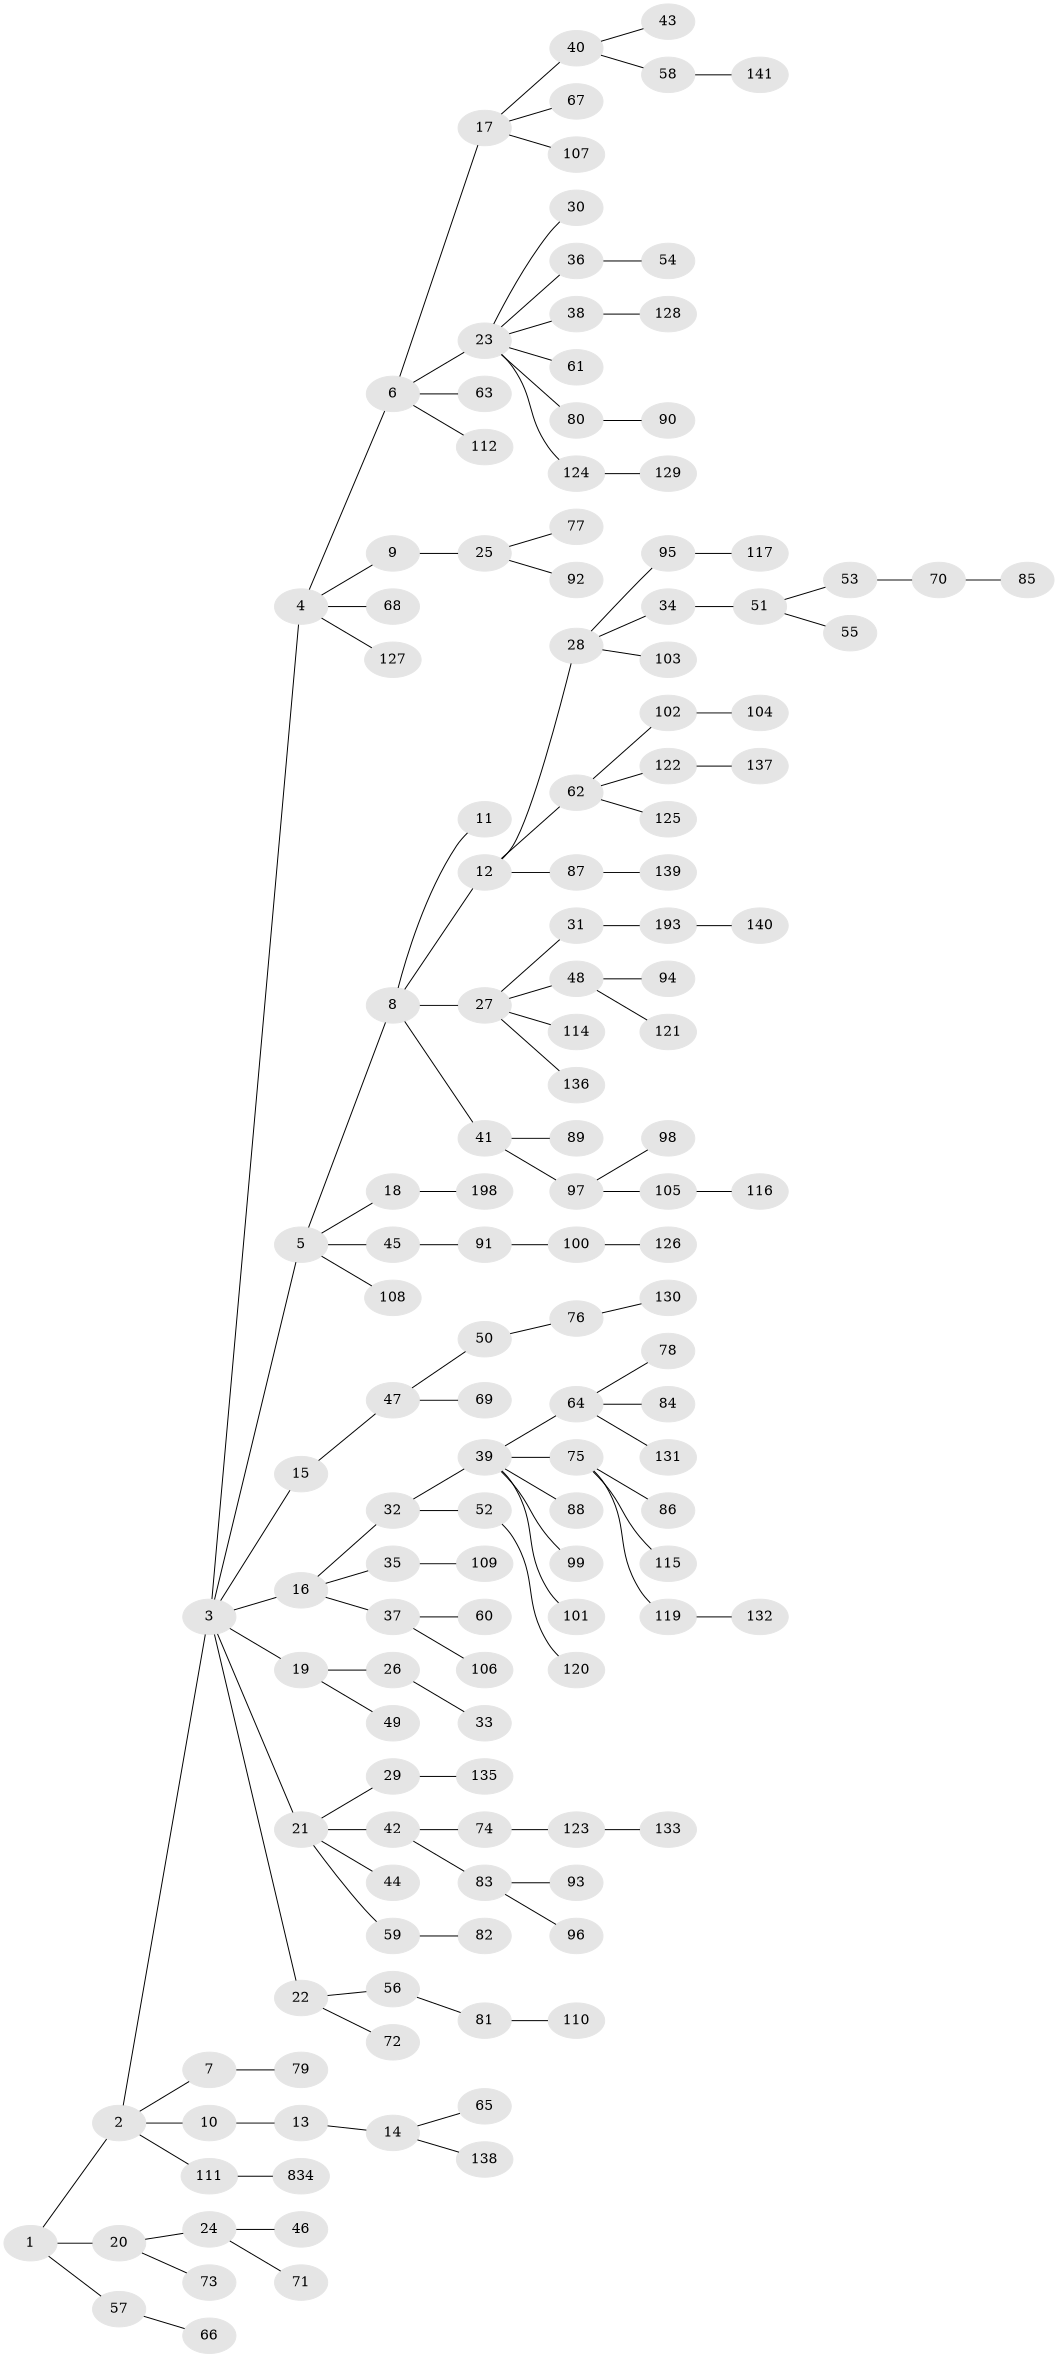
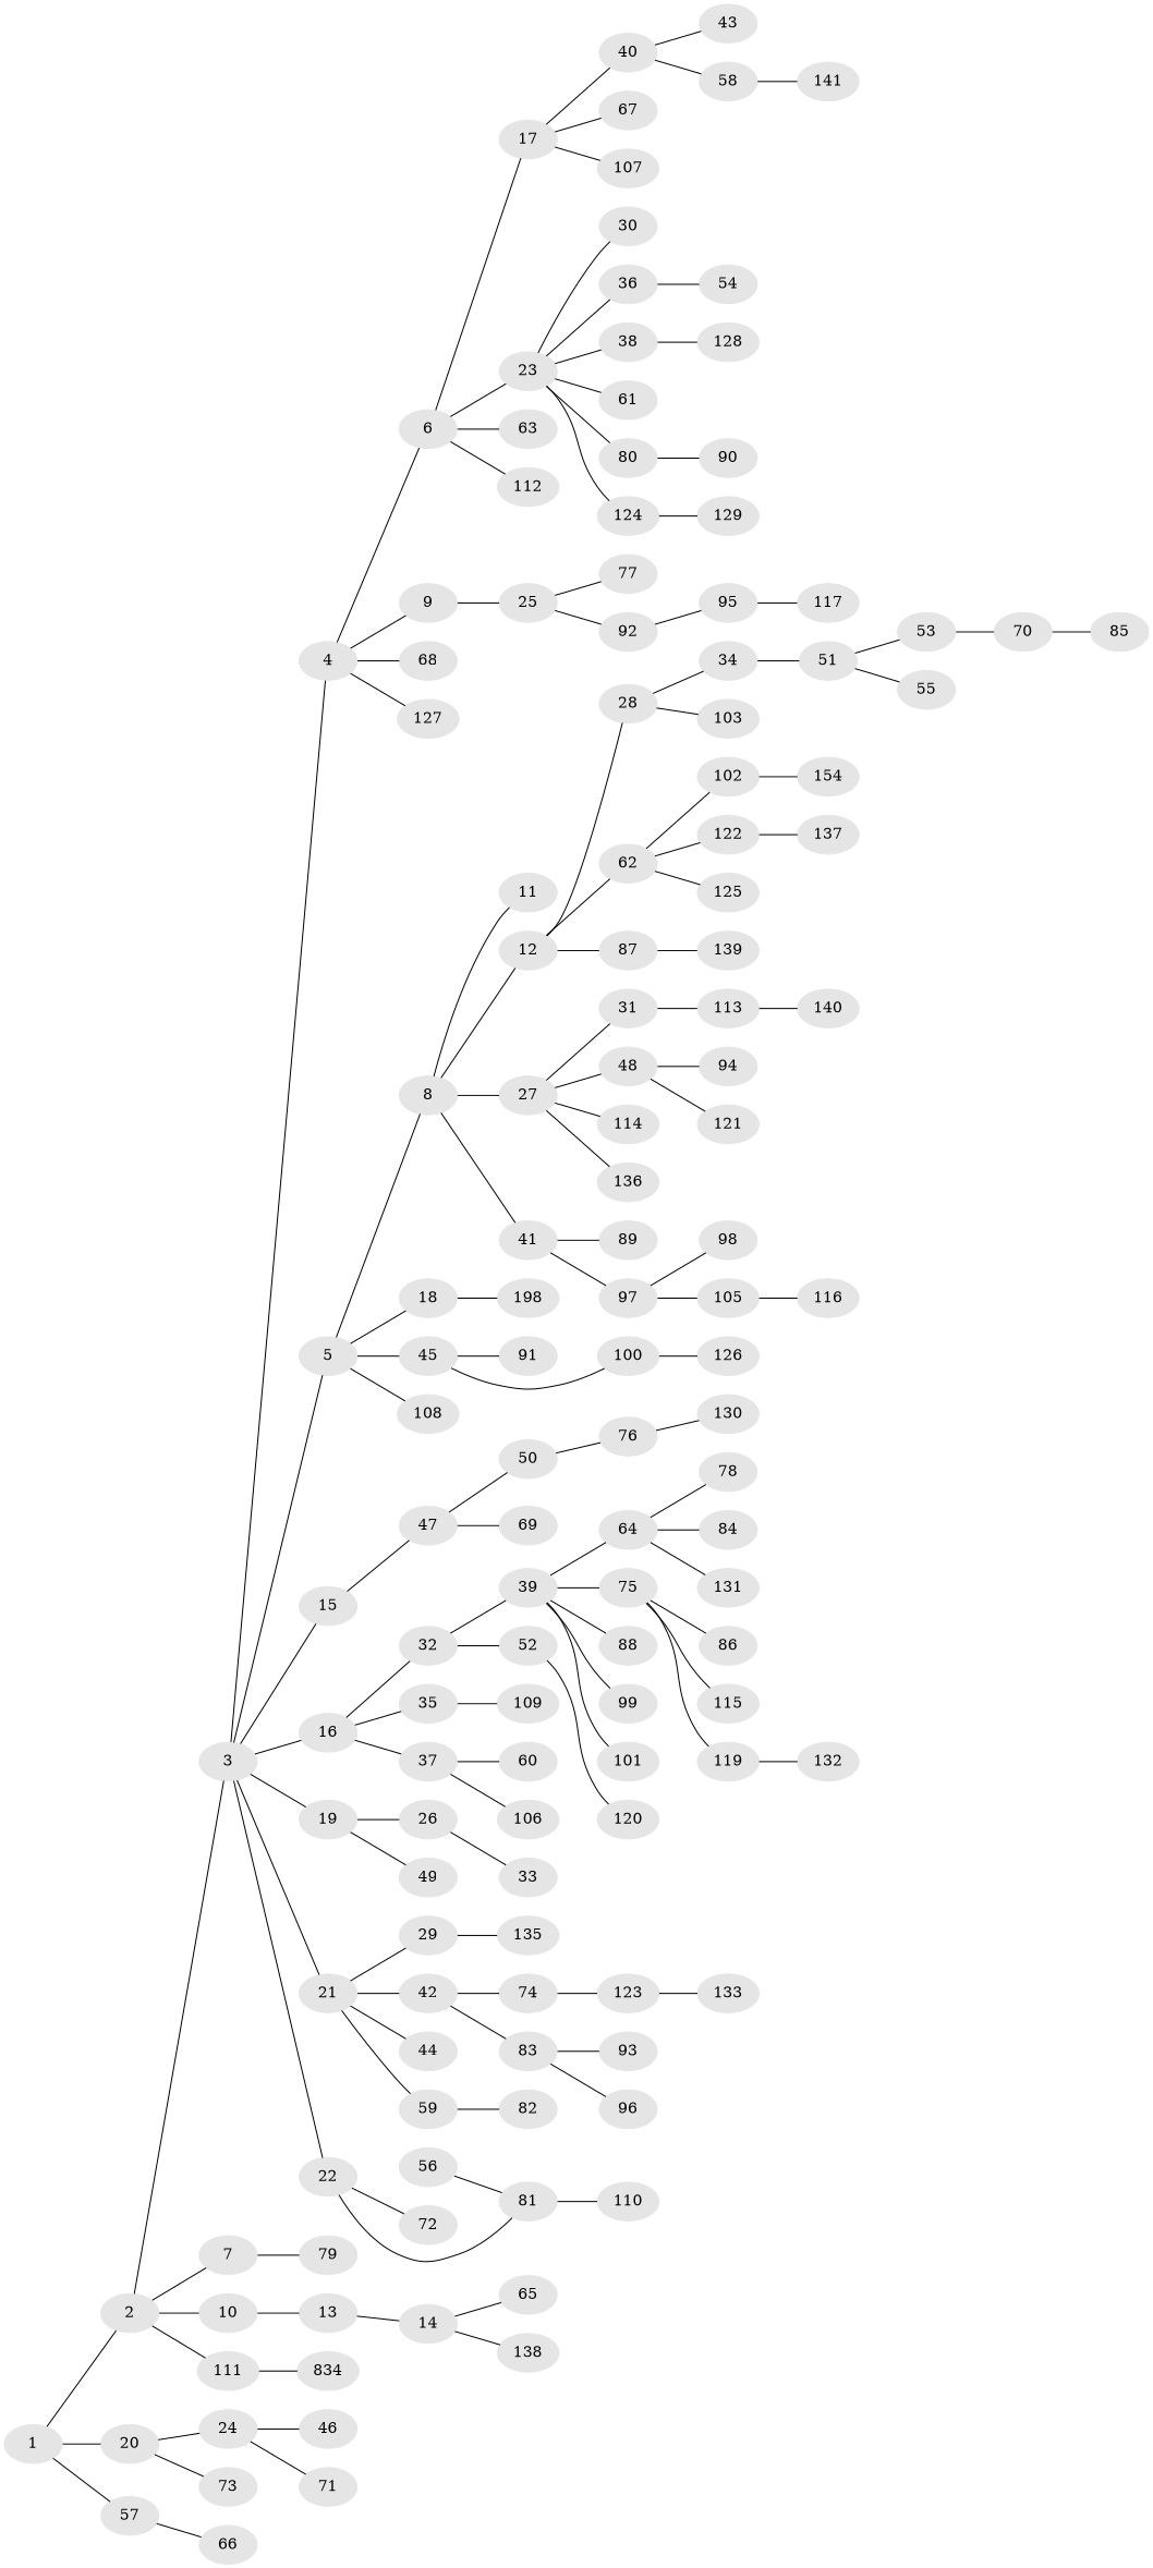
  graph {
    rankdir=LR
    node [color=gray90 style=filled]
    1
    2
    20
    57
    3
    7
    10
    111
    24
    73
    66
    4
    5
    15
    16
    19
    21
    22
    79
    13
    n21 [label=834]
    6
    9
    68
    127
    8
    18
    45
    108
    47
    32
    35
    37
    26
    49
    29
    42
    44
    59
    56
    72
    17
    23
    63
    112
    25
    11
    12
    27
    41
    n51 [label=198]
    91
    100
    40
    67
    107
    30
    36
    38
    61
    80
    124
    28
    62
    87
    31
    48
    114
    136
    89
    97
    77
    92
    14
    34
    95
    103
    102
    122
    125
    139
    65
    138
    50
    69
    39
    52
    109
    60
    106
    43
    58
    33
    46
    71
    135
    74
    83
    82
    81
    54
    128
    90
    129
-   113 [label=193]
+   113
    94
    121
    51
    117
    140
    64
    75
    88
    99
    101
    120
    53
    55
    78
    84
    131
    86
    115
    119
    141
    98
    105
    123
    93
    96
    126
    76
    130
    70
    85
    110
-   104
+   104 [label=154]
    137
    133
    132
    116
    1 -- 2
    1 -- 20
    1 -- 57
    2 -- 3
    2 -- 7
    2 -- 10
    2 -- 111
    20 -- 24
    20 -- 73
    57 -- 66
    3 -- 4
    3 -- 5
    3 -- 15
    3 -- 16
    3 -- 19
    3 -- 21
    3 -- 22
    7 -- 79
    10 -- 13
    111 -- n21
    24 -- 46
    24 -- 71
    4 -- 6
    4 -- 9
    4 -- 68
    4 -- 127
    5 -- 8
    5 -- 18
    5 -- 45
    5 -- 108
    15 -- 47
    16 -- 32
    16 -- 35
    16 -- 37
    19 -- 26
    19 -- 49
    21 -- 29
    21 -- 42
    21 -- 44
    21 -- 59
-   22 -- 56
+   22 -- 81
    22 -- 72
    13 -- 14
    6 -- 17
    6 -- 23
    6 -- 63
    6 -- 112
    9 -- 25
    8 -- 11
    8 -- 12
    8 -- 27
    8 -- 41
    18 -- n51
    45 -- 91
-   91 -- 100
+   45 -- 100
    47 -- 50
    47 -- 69
    32 -- 39
    32 -- 52
    35 -- 109
    37 -- 60
    37 -- 106
    26 -- 33
    29 -- 135
    42 -- 74
    42 -- 83
    59 -- 82
    56 -- 81
    17 -- 40
    17 -- 67
    17 -- 107
    23 -- 30
    23 -- 36
    23 -- 38
    23 -- 61
    23 -- 80
    23 -- 124
    25 -- 77
    25 -- 92
    12 -- 28
    12 -- 62
    12 -- 87
    27 -- 31
    27 -- 48
    27 -- 114
    27 -- 136
    41 -- 89
    41 -- 97
    100 -- 126
    40 -- 43
    40 -- 58
    36 -- 54
    38 -- 128
    80 -- 90
    124 -- 129
    28 -- 34
-   28 -- 95
+   92 -- 95
    28 -- 103
    62 -- 102
    62 -- 122
    62 -- 125
    87 -- 139
    31 -- 113
    48 -- 94
    48 -- 121
    97 -- 98
    97 -- 105
    14 -- 65
    14 -- 138
    34 -- 51
    95 -- 117
    102 -- 104
    122 -- 137
    50 -- 76
    39 -- 64
    39 -- 75
    39 -- 88
    39 -- 99
    39 -- 101
    52 -- 120
    58 -- 141
    74 -- 123
    83 -- 93
    83 -- 96
    81 -- 110
    113 -- 140
    51 -- 53
    51 -- 55
    64 -- 78
    64 -- 84
    64 -- 131
    75 -- 86
    75 -- 115
    75 -- 119
    53 -- 70
    119 -- 132
    105 -- 116
    123 -- 133
    76 -- 130
    70 -- 85
  }
